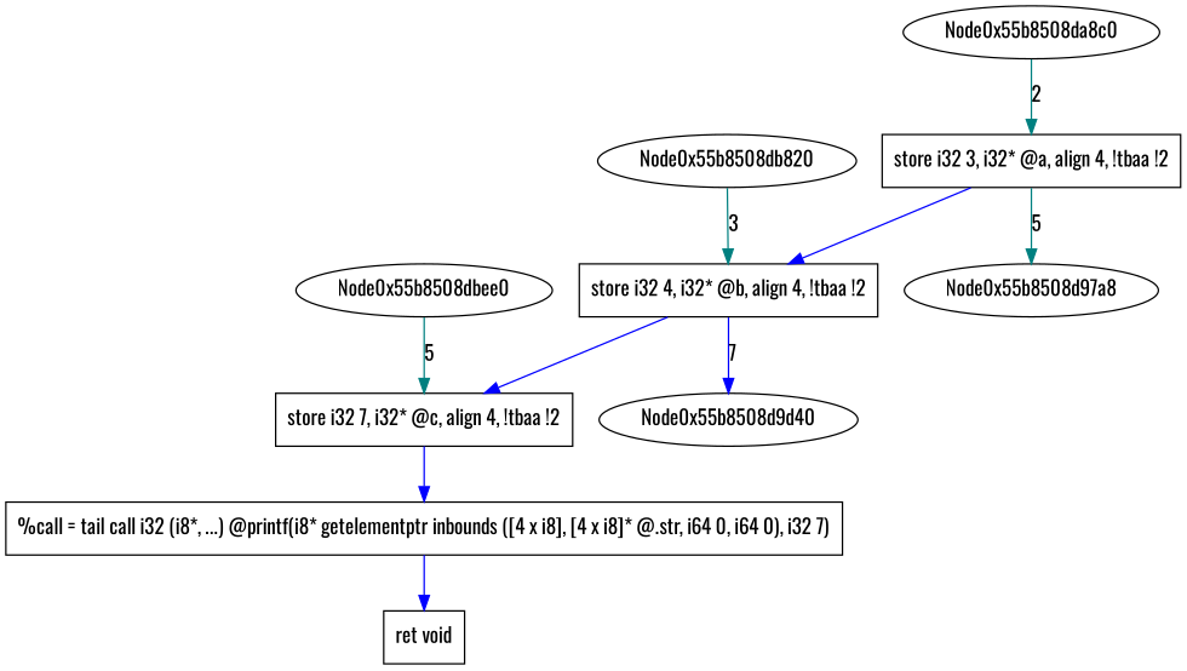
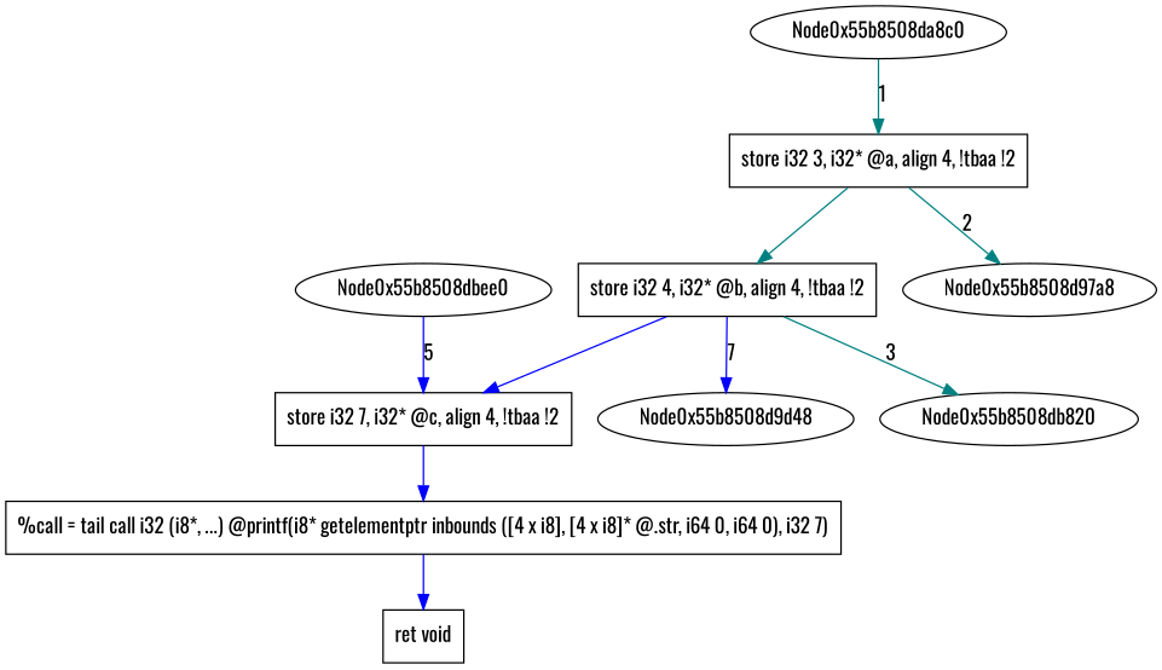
  digraph {
    fontname=Oswald
    node [fontname=Oswald]
    edge [color=teal fontname=Oswald]
    n1 [label="  store i32 3, i32* @a, align 4, !tbaa !2" shape=record]
    n2 [label="  store i32 4, i32* @b, align 4, !tbaa !2" shape=record]
    n3 [label=Node0x55b8508d97a8]
    n4 [label="  store i32 7, i32* @c, align 4, !tbaa !2" shape=record]
-   Node0x55b8508d9d48 [label=Node0x55b8508d9d40]
+   Node0x55b8508d9d48
    n6 [label="  %call = tail call i32 (i8*, ...) @printf(i8* getelementptr inbounds ([4 x i8], [4 x i8]* @.str, i64 0, i64 0), i32 7)" shape=record]
    n7 [label="  ret void" shape=record]
    Node0x55b8508da8c0
    Node0x55b8508db820
    Node0x55b8508dbee0
-   n1 -> n2 [color=blue]
-   n1 -> n3 [label=5]
+   n1 -> n2
+   n1 -> n3 [label=2]
    n2 -> n4 [color=blue]
    n2 -> Node0x55b8508d9d48 [color=blue label=7]
    n4 -> n6 [color=blue]
    n6 -> n7 [color=blue]
-   Node0x55b8508da8c0 -> n1 [label=2]
-   Node0x55b8508db820 -> n2 [label=3]
-   Node0x55b8508dbee0 -> n4 [label=5]
+   Node0x55b8508da8c0 -> n1 [label=1]
+   n2 -> Node0x55b8508db820 [label=3]
+   Node0x55b8508dbee0 -> n4 [color=blue label=5]
  }
